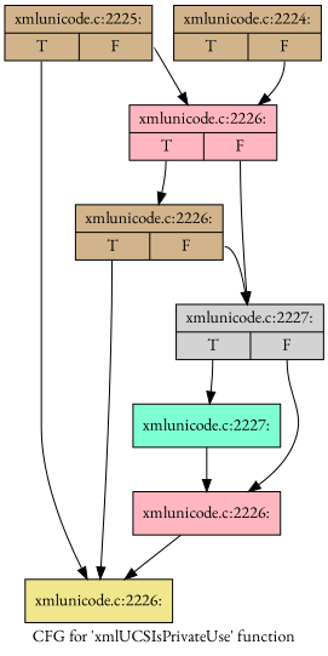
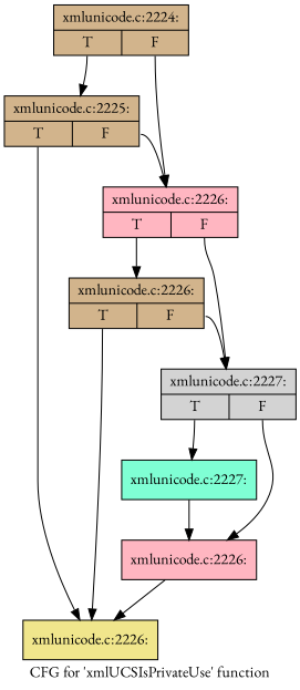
  digraph {
    label="CFG for 'xmlUCSIsPrivateUse' function"
    fontname="EB Garamond"
    node [shape=record style=filled fillcolor=tan fontname="EB Garamond"]
    edge [tailport=s0 fontname="EB Garamond"]
    n1 [label="{xmlunicode.c:2224:|{<s0>T|<s1>F}}"]
    n2 [label="{xmlunicode.c:2225:|{<s0>T|<s1>F}}"]
    n3 [label="{xmlunicode.c:2226:|{<s0>T|<s1>F}}" fillcolor=lightpink]
    n4 [label="{xmlunicode.c:2226:}" fillcolor=khaki]
    n5 [label="{xmlunicode.c:2226:|{<s0>T|<s1>F}}"]
    n6 [label="{xmlunicode.c:2227:|{<s0>T|<s1>F}}" fillcolor=lightgrey]
    n7 [label="{xmlunicode.c:2227:}" fillcolor=aquamarine]
    n8 [label="{xmlunicode.c:2226:}" fillcolor=lightpink]
+   n1 -> n2
    n1 -> n3 [tailport=s1]
    n2 -> n3 [tailport=s1]
    n2 -> n4
    n3 -> n5
    n3 -> n6 [tailport=s1]
    n5 -> n4
    n5 -> n6 [tailport=s1]
    n6 -> n7
    n6 -> n8 [tailport=s1]
    n7 -> n8 [tailport=""]
    n8 -> n4 [tailport=""]
  }
